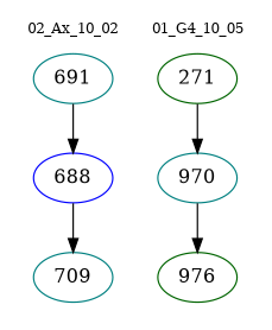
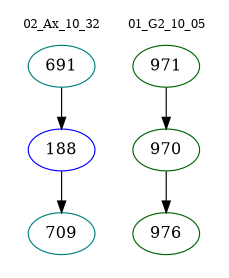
  digraph {
    node [color=teal]
    edge [color=black]
    n1 [label=691]
-   n2 [color=blue label=688]
+   n2 [color=blue label=188]
    n3 [label=709]
-   n4 [color=darkgreen label=271]
-   n5 [label=970]
+   n4 [color=darkgreen label=971]
+   n5 [color=darkgreen label=970]
    n6 [color=darkgreen label=976]
    subgraph cluster_1 {
      color=white
      fontsize=10
-     label="02_Ax_10_02"
+     label="02_Ax_10_32"
      n1
      n2
      n3
    }
    subgraph cluster_2 {
      color=white
      fontsize=10
-     label="01_G4_10_05"
+     label="01_G2_10_05"
      n4
      n5
      n6
    }
    n1 -> n2
    n2 -> n3
    n4 -> n5
    n5 -> n6
  }
